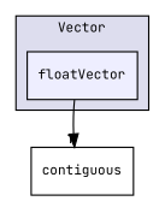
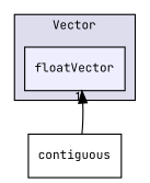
  digraph {
    compound=true
    fontname="JetBrains Mono"
    node [fontname="JetBrains Mono" fontsize=10 shape=box]
    n1 [fillcolor="#eeeeff" label=floatVector pencolor=black style=filled]
    n2 [label=contiguous]
    subgraph cluster_1 {
      bgcolor="#ddddee"
      fontsize=10
      label=Vector
      pencolor=black
      n1
    }
-   n1 -> n2 [headlabel=1 labeldistance=1.5 labelfontname=FreeSans labelfontsize=10 fontname="JetBrains Mono"]
+   n2 -> n1 [headlabel=1 labeldistance=1.5 labelfontname=FreeSans labelfontsize=10 fontname="JetBrains Mono"]
  }
